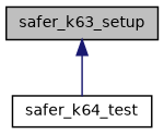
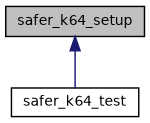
  digraph {
    rankdir=TB
    node [color=black fontname=Helvetica fontsize=10 shape=record style=filled]
-   n1 [fillcolor=grey75 fontcolor=black height=0.2 label=safer_k63_setup width=0.4]
+   n1 [fillcolor=grey75 fontcolor=black height=0.2 label=safer_k64_setup width=0.4]
    n2 [fillcolor=white height=0.2 label=safer_k64_test width=0.4]
    n1 -> n2 [color=midnightblue dir=back fontname=Helvetica fontsize=10 labelfontname=Helvetica labelfontsize=10 style=solid]
  }
